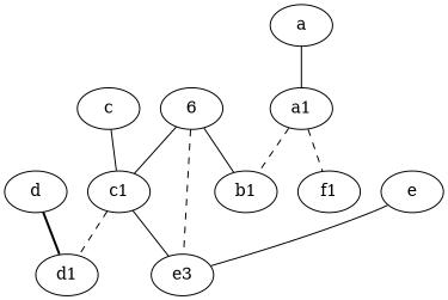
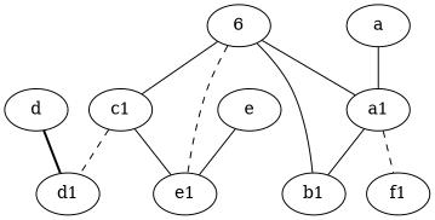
  graph {
    edge [style=solid]
-   c
    c1
    d1
-   e1 [label=e3]
+   e1
    d
    a
    a1
    f1
    b1
    6
    e
-   c -- c1
    c1 -- d1 [style=dashed]
    c1 -- e1
    d -- d1 [style=bold]
    a -- a1
    a1 -- f1 [style=dashed]
-   a1 -- b1 [style=dashed]
+   a1 -- b1
    6 -- c1
    6 -- e1 [style=dashed]
+   6 -- a1
    6 -- b1
    e -- e1
  }
